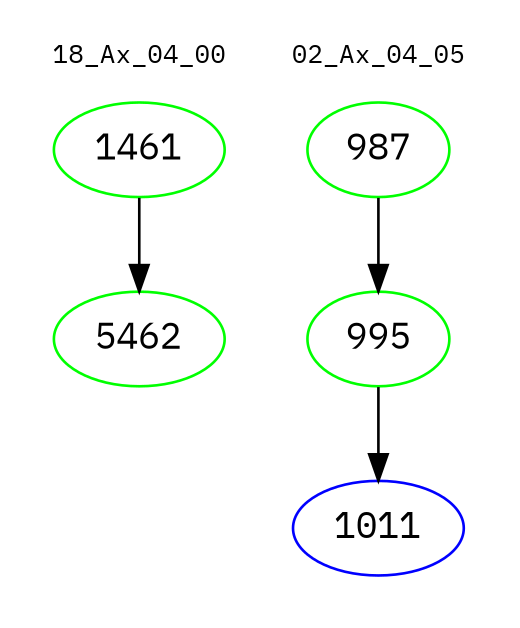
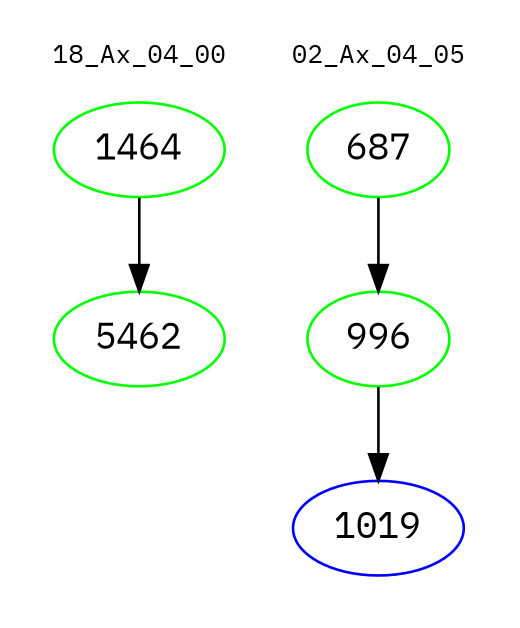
  digraph {
    fontname="IBM Plex Mono"
    node [color=green fontname="IBM Plex Mono"]
    edge [color=black fontname="IBM Plex Mono"]
-   n1 [label=1461]
+   n1 [label=1464]
    n2 [label=5462]
-   n3 [label=987]
-   n4 [label=995]
-   n5 [color=blue label=1011]
+   n3 [label=687]
+   n4 [label=996]
+   n5 [color=blue label=1019]
    subgraph cluster_1 {
      color=white
      fontsize=10
      label="18_Ax_04_00"
      n1
      n2
    }
    subgraph cluster_2 {
      color=white
      fontsize=10
      label="02_Ax_04_05"
      n3
      n4
      n5
    }
    n1 -> n2
    n3 -> n4
    n4 -> n5
  }
